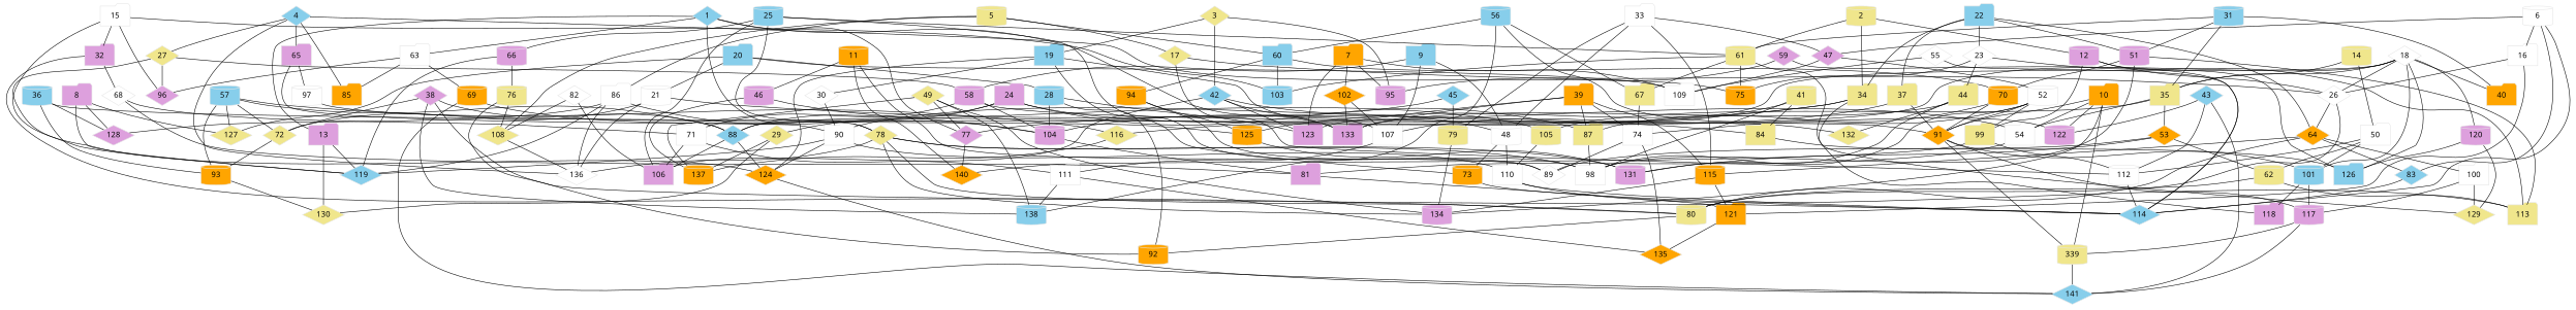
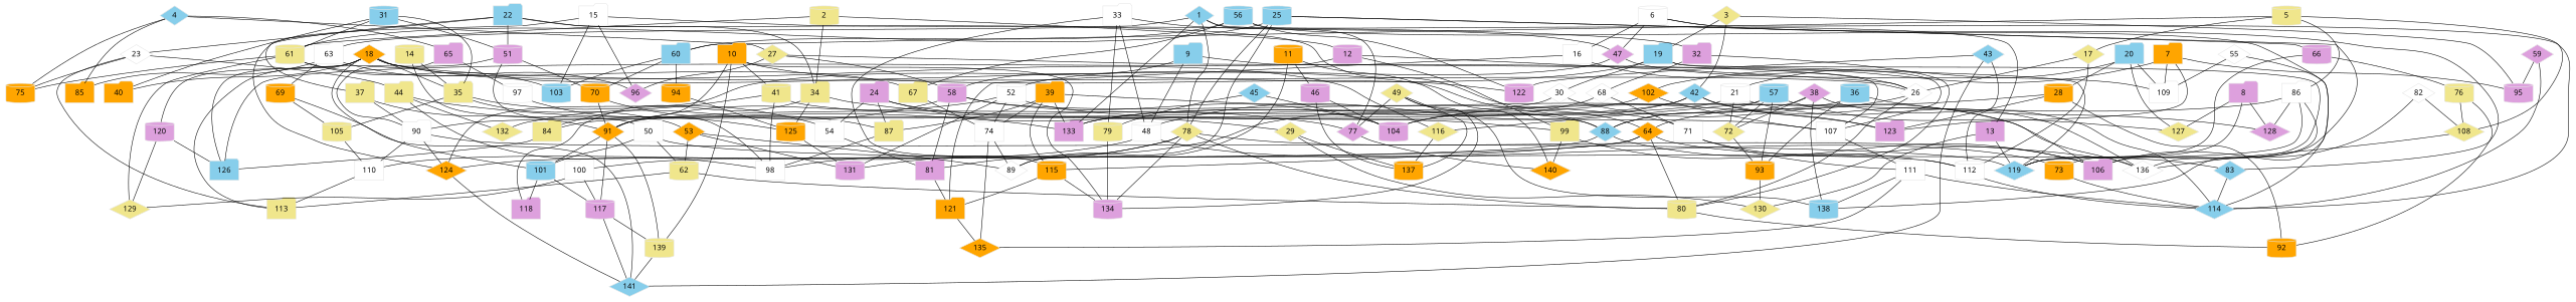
  graph {
    fontname="Noto Sans"
    node [color=gray90 fillcolor=khaki fontname="Noto Sans" shape=cylinder style=filled]
    edge [fontname="Noto Sans"]
    1 [fillcolor=skyblue shape=diamond]
    13 [fillcolor=plum shape=folder]
    63 [fillcolor=white shape=folder]
    77 [fillcolor=plum shape=diamond]
    78 [shape=diamond]
    133 [fillcolor=plum shape=folder]
    119 [fillcolor=skyblue shape=diamond]
    130 [shape=diamond]
    85 [fillcolor=orange shape=folder]
    96 [fillcolor=plum shape=diamond]
    69 [fillcolor=orange]
    140 [fillcolor=orange shape=diamond]
    136 [fillcolor=white shape=diamond]
    134 [fillcolor=plum]
    80
    98 [fillcolor=white shape=folder]
    131 [fillcolor=plum]
    12 [fillcolor=plum]
    2
    34 [shape=folder]
    61
    26 [fillcolor=white shape=diamond]
    99 [shape=folder]
    126 [fillcolor=skyblue shape=folder]
    118 [fillcolor=plum shape=folder]
    125 [fillcolor=orange]
    75 [fillcolor=orange]
    103 [fillcolor=skyblue]
    67 [shape=folder]
    129 [shape=diamond]
    3 [shape=diamond]
    19 [fillcolor=skyblue shape=folder]
    42 [fillcolor=skyblue shape=diamond]
    95 [fillcolor=plum]
    107 [fillcolor=white shape=folder]
    124 [fillcolor=orange shape=diamond]
    30 [fillcolor=white shape=diamond]
    73 [fillcolor=orange]
    123 [fillcolor=plum shape=folder]
    48 [fillcolor=white]
    106 [fillcolor=plum shape=folder]
    4 [fillcolor=skyblue shape=diamond]
    27 [shape=diamond]
    65 [fillcolor=plum shape=folder]
    58 [fillcolor=plum]
    90 [fillcolor=white shape=folder]
    97 [fillcolor=white]
    17 [shape=diamond]
    5
    60 [fillcolor=skyblue shape=folder]
    86 [fillcolor=white shape=folder]
    108 [shape=diamond]
    112 [fillcolor=white]
    70 [fillcolor=orange]
    94 [fillcolor=orange]
    128 [fillcolor=plum shape=diamond]
    104 [fillcolor=plum]
    6 [fillcolor=white]
    16 [fillcolor=white shape=folder]
    47 [fillcolor=plum shape=diamond]
    83 [fillcolor=skyblue shape=diamond]
    114 [fillcolor=skyblue shape=diamond]
    121 [fillcolor=orange shape=folder]
    109 [fillcolor=white shape=folder]
    52 [fillcolor=white]
    7 [fillcolor=orange shape=folder]
    102 [fillcolor=orange shape=diamond]
    8 [fillcolor=plum shape=folder]
    127 [shape=diamond]
    9 [fillcolor=skyblue shape=folder]
    110 [fillcolor=white shape=folder]
    132 [shape=diamond]
    81 [fillcolor=plum shape=folder]
    71 [fillcolor=white shape=folder]
    111 [fillcolor=white shape=folder]
    10 [fillcolor=orange shape=folder]
    54 [fillcolor=white shape=folder]
    91 [fillcolor=orange shape=diamond]
    122 [fillcolor=plum]
-   139 [label=339]
+   139
    101 [fillcolor=skyblue]
    117 [fillcolor=plum]
    141 [fillcolor=skyblue shape=diamond]
    11 [fillcolor=orange]
    46 [fillcolor=plum]
    89 [fillcolor=white shape=diamond]
    137 [fillcolor=orange]
    64 [fillcolor=orange shape=diamond]
    35 [shape=folder]
    14
    50 [fillcolor=white shape=folder]
    53 [fillcolor=orange shape=diamond]
    105
    62
    15 [fillcolor=white shape=folder]
    32 [fillcolor=plum shape=folder]
    68 [fillcolor=white shape=diamond]
    135 [fillcolor=orange shape=diamond]
-   18 [fillcolor=white shape=diamond]
+   18 [fillcolor=orange shape=diamond]
    40 [fillcolor=orange shape=folder]
    88 [fillcolor=skyblue shape=diamond]
    116 [shape=diamond]
    120 [fillcolor=plum]
    20 [fillcolor=skyblue shape=folder]
    21 [fillcolor=white]
-   28 [fillcolor=skyblue]
+   28 [fillcolor=orange]
    72 [shape=diamond]
    84 [shape=folder]
    92 [fillcolor=orange]
    93 [fillcolor=orange]
    22 [fillcolor=skyblue shape=folder]
    23 [fillcolor=white shape=diamond]
    37 [shape=folder]
    51 [fillcolor=plum]
    44 [shape=folder]
    113 [shape=folder]
    115 [fillcolor=orange]
    100 [fillcolor=white shape=folder]
    24 [fillcolor=plum shape=folder]
    29 [shape=diamond]
    87 [shape=folder]
    25 [fillcolor=skyblue]
    66 [fillcolor=plum]
    76
    31 [fillcolor=skyblue]
    33 [fillcolor=white shape=folder]
    79
    36 [fillcolor=skyblue]
    38 [fillcolor=plum shape=diamond]
    138 [fillcolor=skyblue]
    39 [fillcolor=orange shape=folder]
    74 [fillcolor=white shape=folder]
    41
    43 [fillcolor=skyblue shape=diamond]
    45 [fillcolor=skyblue shape=diamond]
    49 [shape=diamond]
    55 [fillcolor=white shape=diamond]
    56 [fillcolor=skyblue]
    57 [fillcolor=skyblue]
    59 [fillcolor=plum shape=diamond]
    82 [fillcolor=white shape=diamond]
    1 -- 13
    1 -- 63
    1 -- 77
    1 -- 78
    1 -- 133
    13 -- 119
    13 -- 130
    63 -- 85
    63 -- 96
    63 -- 69
    77 -- 140
    78 -- 136
    78 -- 134
    78 -- 80
    78 -- 98
    78 -- 131
    69 -- 141
    69 -- 105
    80 -- 92
    12 -- 26
    12 -- 99
    12 -- 126
    2 -- 12
    2 -- 34
    2 -- 61
    34 -- 77
    34 -- 118
    34 -- 125
    61 -- 75
    61 -- 103
    61 -- 67
    61 -- 129
    26 -- 80
    26 -- 64
    99 -- 140
    99 -- 112
    125 -- 131
    67 -- 74
    3 -- 19
    3 -- 42
    3 -- 95
    19 -- 107
    19 -- 124
    19 -- 30
    19 -- 73
    42 -- 133
    42 -- 123
    42 -- 48
    42 -- 106
    107 -- 111
    124 -- 141
    30 -- 90
    73 -- 114
    48 -- 73
    48 -- 110
    4 -- 85
-   4 -- 136
+   30 -- 136
    4 -- 75
    4 -- 27
    4 -- 65
    27 -- 119
    27 -- 96
    27 -- 58
    65 -- 90
    65 -- 97
    58 -- 104
    58 -- 132
-   104 -- 81
+   58 -- 81
    58 -- 71
    90 -- 119
    90 -- 124
    90 -- 110
    97 -- 125
    17 -- 26
    17 -- 112
    5 -- 17
    5 -- 60
    5 -- 86
    5 -- 108
    60 -- 103
    60 -- 70
    60 -- 94
    86 -- 119
    86 -- 136
    86 -- 128
    86 -- 104
    108 -- 136
    112 -- 114
    70 -- 91
    70 -- 87
-   94 -- 98
    94 -- 125
    6 -- 16
    6 -- 47
    6 -- 83
    6 -- 114
    16 -- 26
    16 -- 121
    47 -- 109
    47 -- 52
    83 -- 114
    121 -- 135
    52 -- 131
    52 -- 99
    52 -- 91
    52 -- 74
    7 -- 95
    7 -- 123
    7 -- 109
    7 -- 102
    102 -- 133
    102 -- 107
    8 -- 119
    8 -- 128
    8 -- 127
    9 -- 107
    9 -- 48
    9 -- 58
-   110 -- 114
+   111 -- 114
    110 -- 113
    81 -- 121
    71 -- 106
    71 -- 111
    111 -- 135
    111 -- 138
    10 -- 134
-   10 -- 54
+   10 -- 41
    10 -- 91
    10 -- 122
    10 -- 139
    54 -- 81
    91 -- 139
    91 -- 101
    91 -- 117
    139 -- 141
    101 -- 118
    101 -- 117
    117 -- 139
    117 -- 141
    11 -- 140
    11 -- 46
    11 -- 89
    46 -- 104
    46 -- 137
    64 -- 80
    64 -- 83
    64 -- 115
    64 -- 100
    35 -- 54
    35 -- 53
    35 -- 105
    14 -- 35
    14 -- 50
    50 -- 112
    50 -- 101
    50 -- 62
    53 -- 131
    53 -- 89
    53 -- 62
    105 -- 110
    62 -- 80
    62 -- 113
    15 -- 96
    15 -- 103
    15 -- 124
    15 -- 32
    32 -- 80
    32 -- 68
    68 -- 81
    68 -- 71
    18 -- 26
    18 -- 126
    18 -- 101
    18 -- 35
    18 -- 40
    18 -- 88
    18 -- 116
    18 -- 120
    88 -- 124
    88 -- 106
    116 -- 137
    120 -- 126
    120 -- 129
    20 -- 109
    20 -- 127
    20 -- 21
    20 -- 28
    21 -- 136
    21 -- 72
    21 -- 84
    28 -- 123
    28 -- 104
    28 -- 92
    72 -- 93
    84 -- 126
    93 -- 130
    22 -- 34
    22 -- 64
    22 -- 23
    22 -- 37
    22 -- 51
    23 -- 75
    23 -- 44
    23 -- 113
    37 -- 90
    37 -- 91
    51 -- 98
    51 -- 70
    51 -- 113
    44 -- 133
    44 -- 98
    44 -- 132
    115 -- 134
    115 -- 121
    100 -- 129
    100 -- 117
    24 -- 54
    24 -- 88
    24 -- 29
    24 -- 87
    29 -- 130
    29 -- 137
    87 -- 98
    25 -- 78
    25 -- 61
    25 -- 106
    25 -- 89
    25 -- 66
    66 -- 119
    66 -- 76
    76 -- 108
    76 -- 92
    31 -- 61
    31 -- 35
    31 -- 40
    31 -- 51
    33 -- 48
    33 -- 47
    33 -- 115
    33 -- 79
    79 -- 134
    36 -- 128
    36 -- 91
    36 -- 93
    38 -- 114
    38 -- 88
    38 -- 72
    38 -- 138
    39 -- 133
    39 -- 123
    39 -- 115
    39 -- 87
    39 -- 74
    74 -- 89
    74 -- 135
    41 -- 98
    41 -- 107
    41 -- 84
    43 -- 112
    43 -- 122
    43 -- 141
    45 -- 104
    45 -- 79
    49 -- 77
    49 -- 134
    49 -- 137
    49 -- 138
    55 -- 114
    55 -- 109
    56 -- 67
    56 -- 60
    56 -- 122
    56 -- 138
    57 -- 127
    57 -- 88
    57 -- 116
    57 -- 72
    57 -- 93
    59 -- 95
    59 -- 114
    82 -- 106
    82 -- 108
  }
